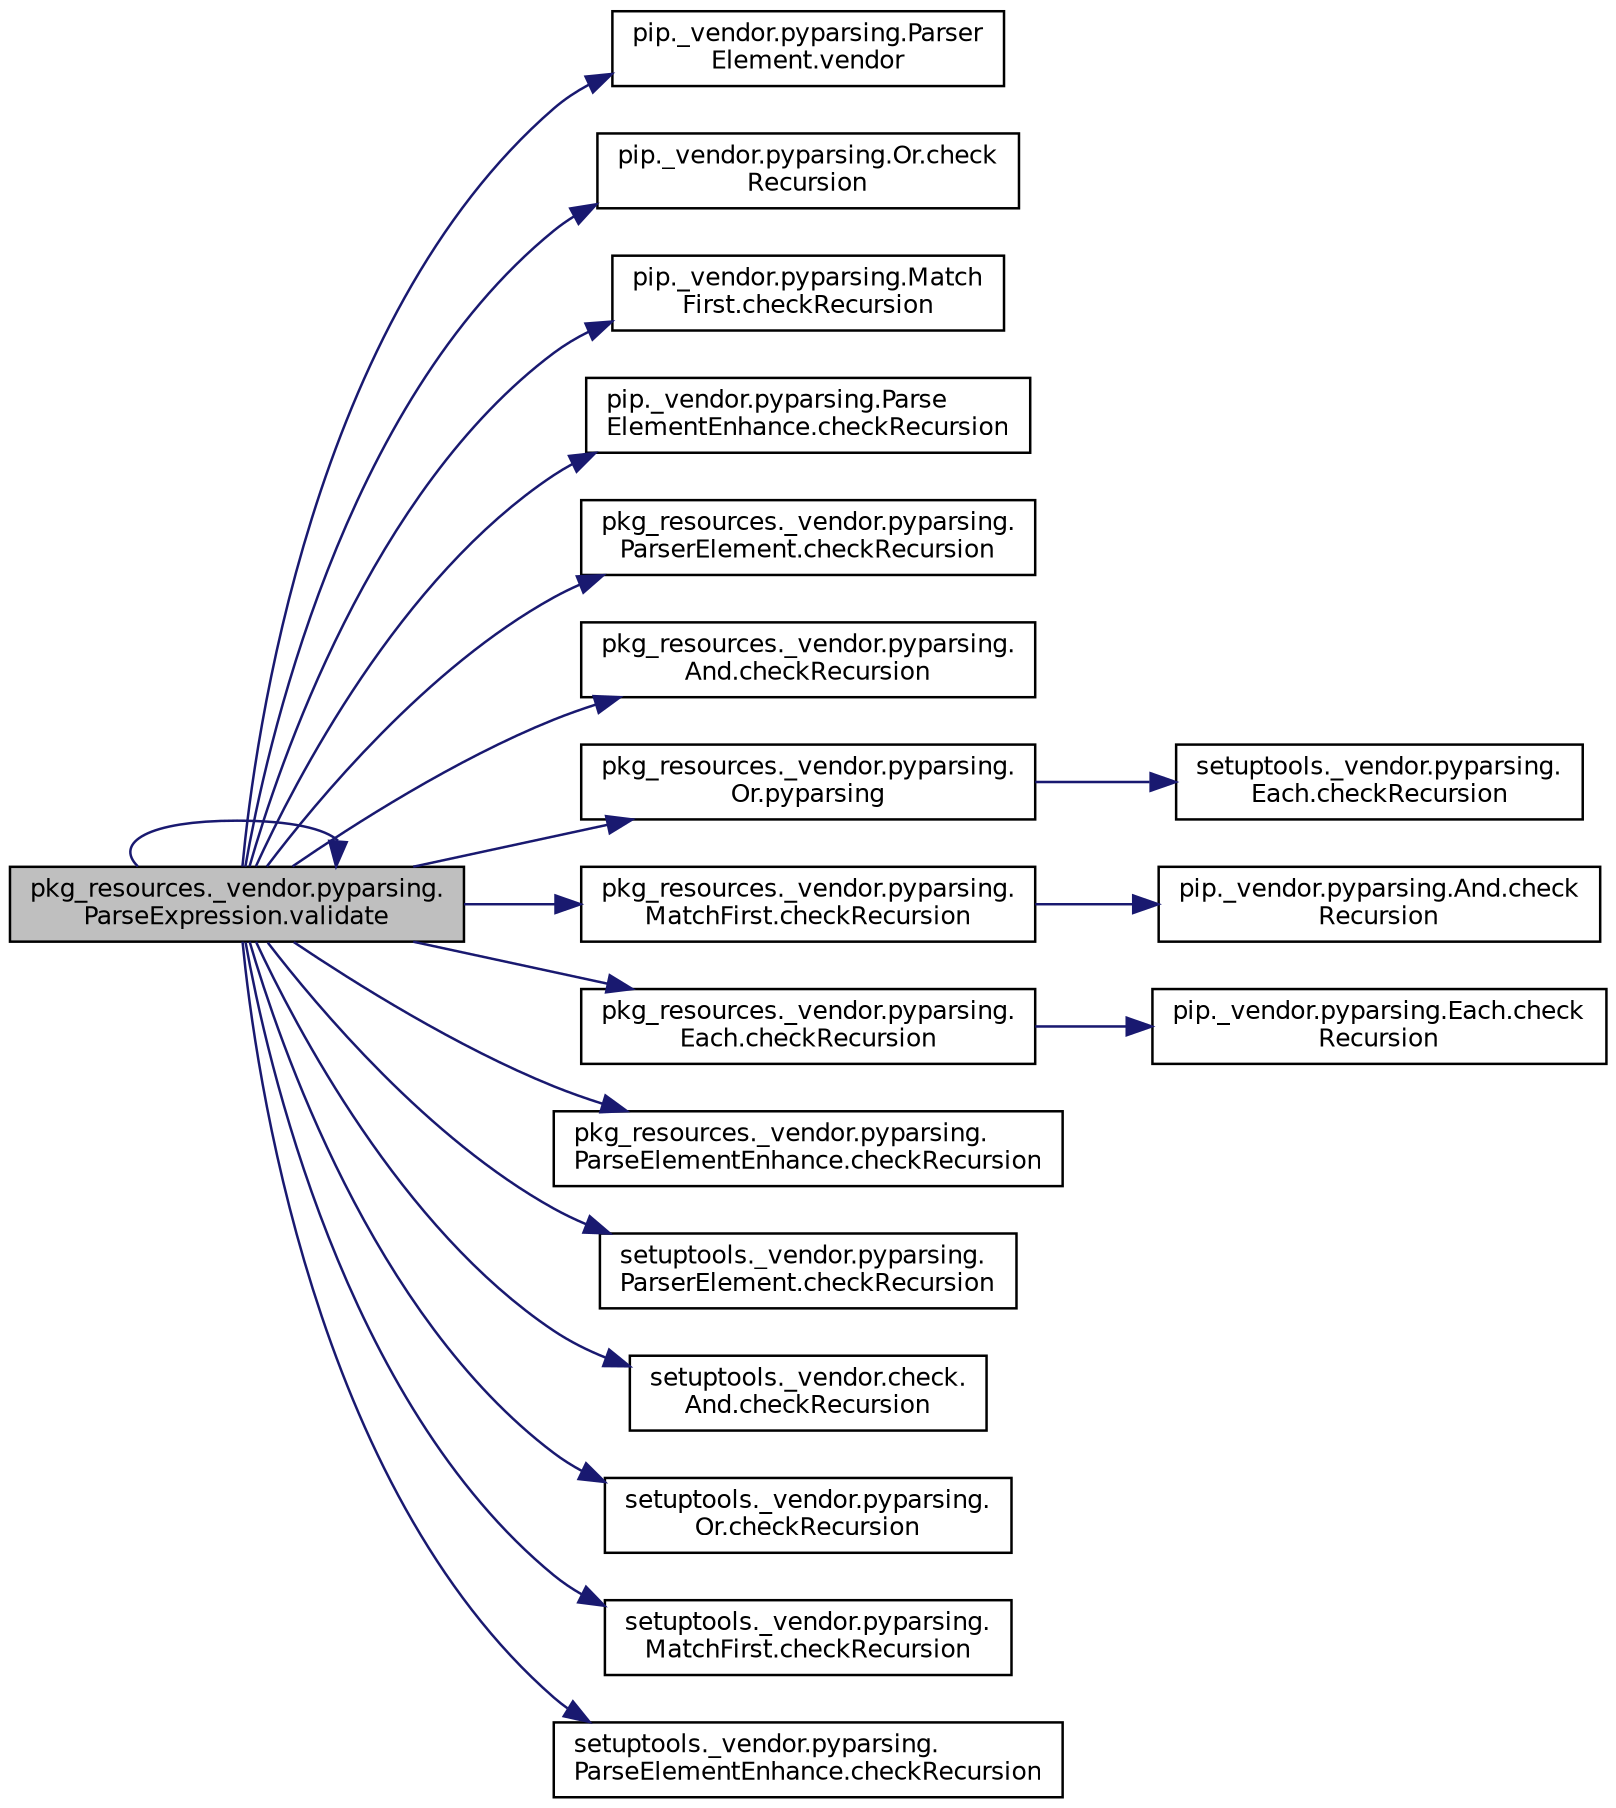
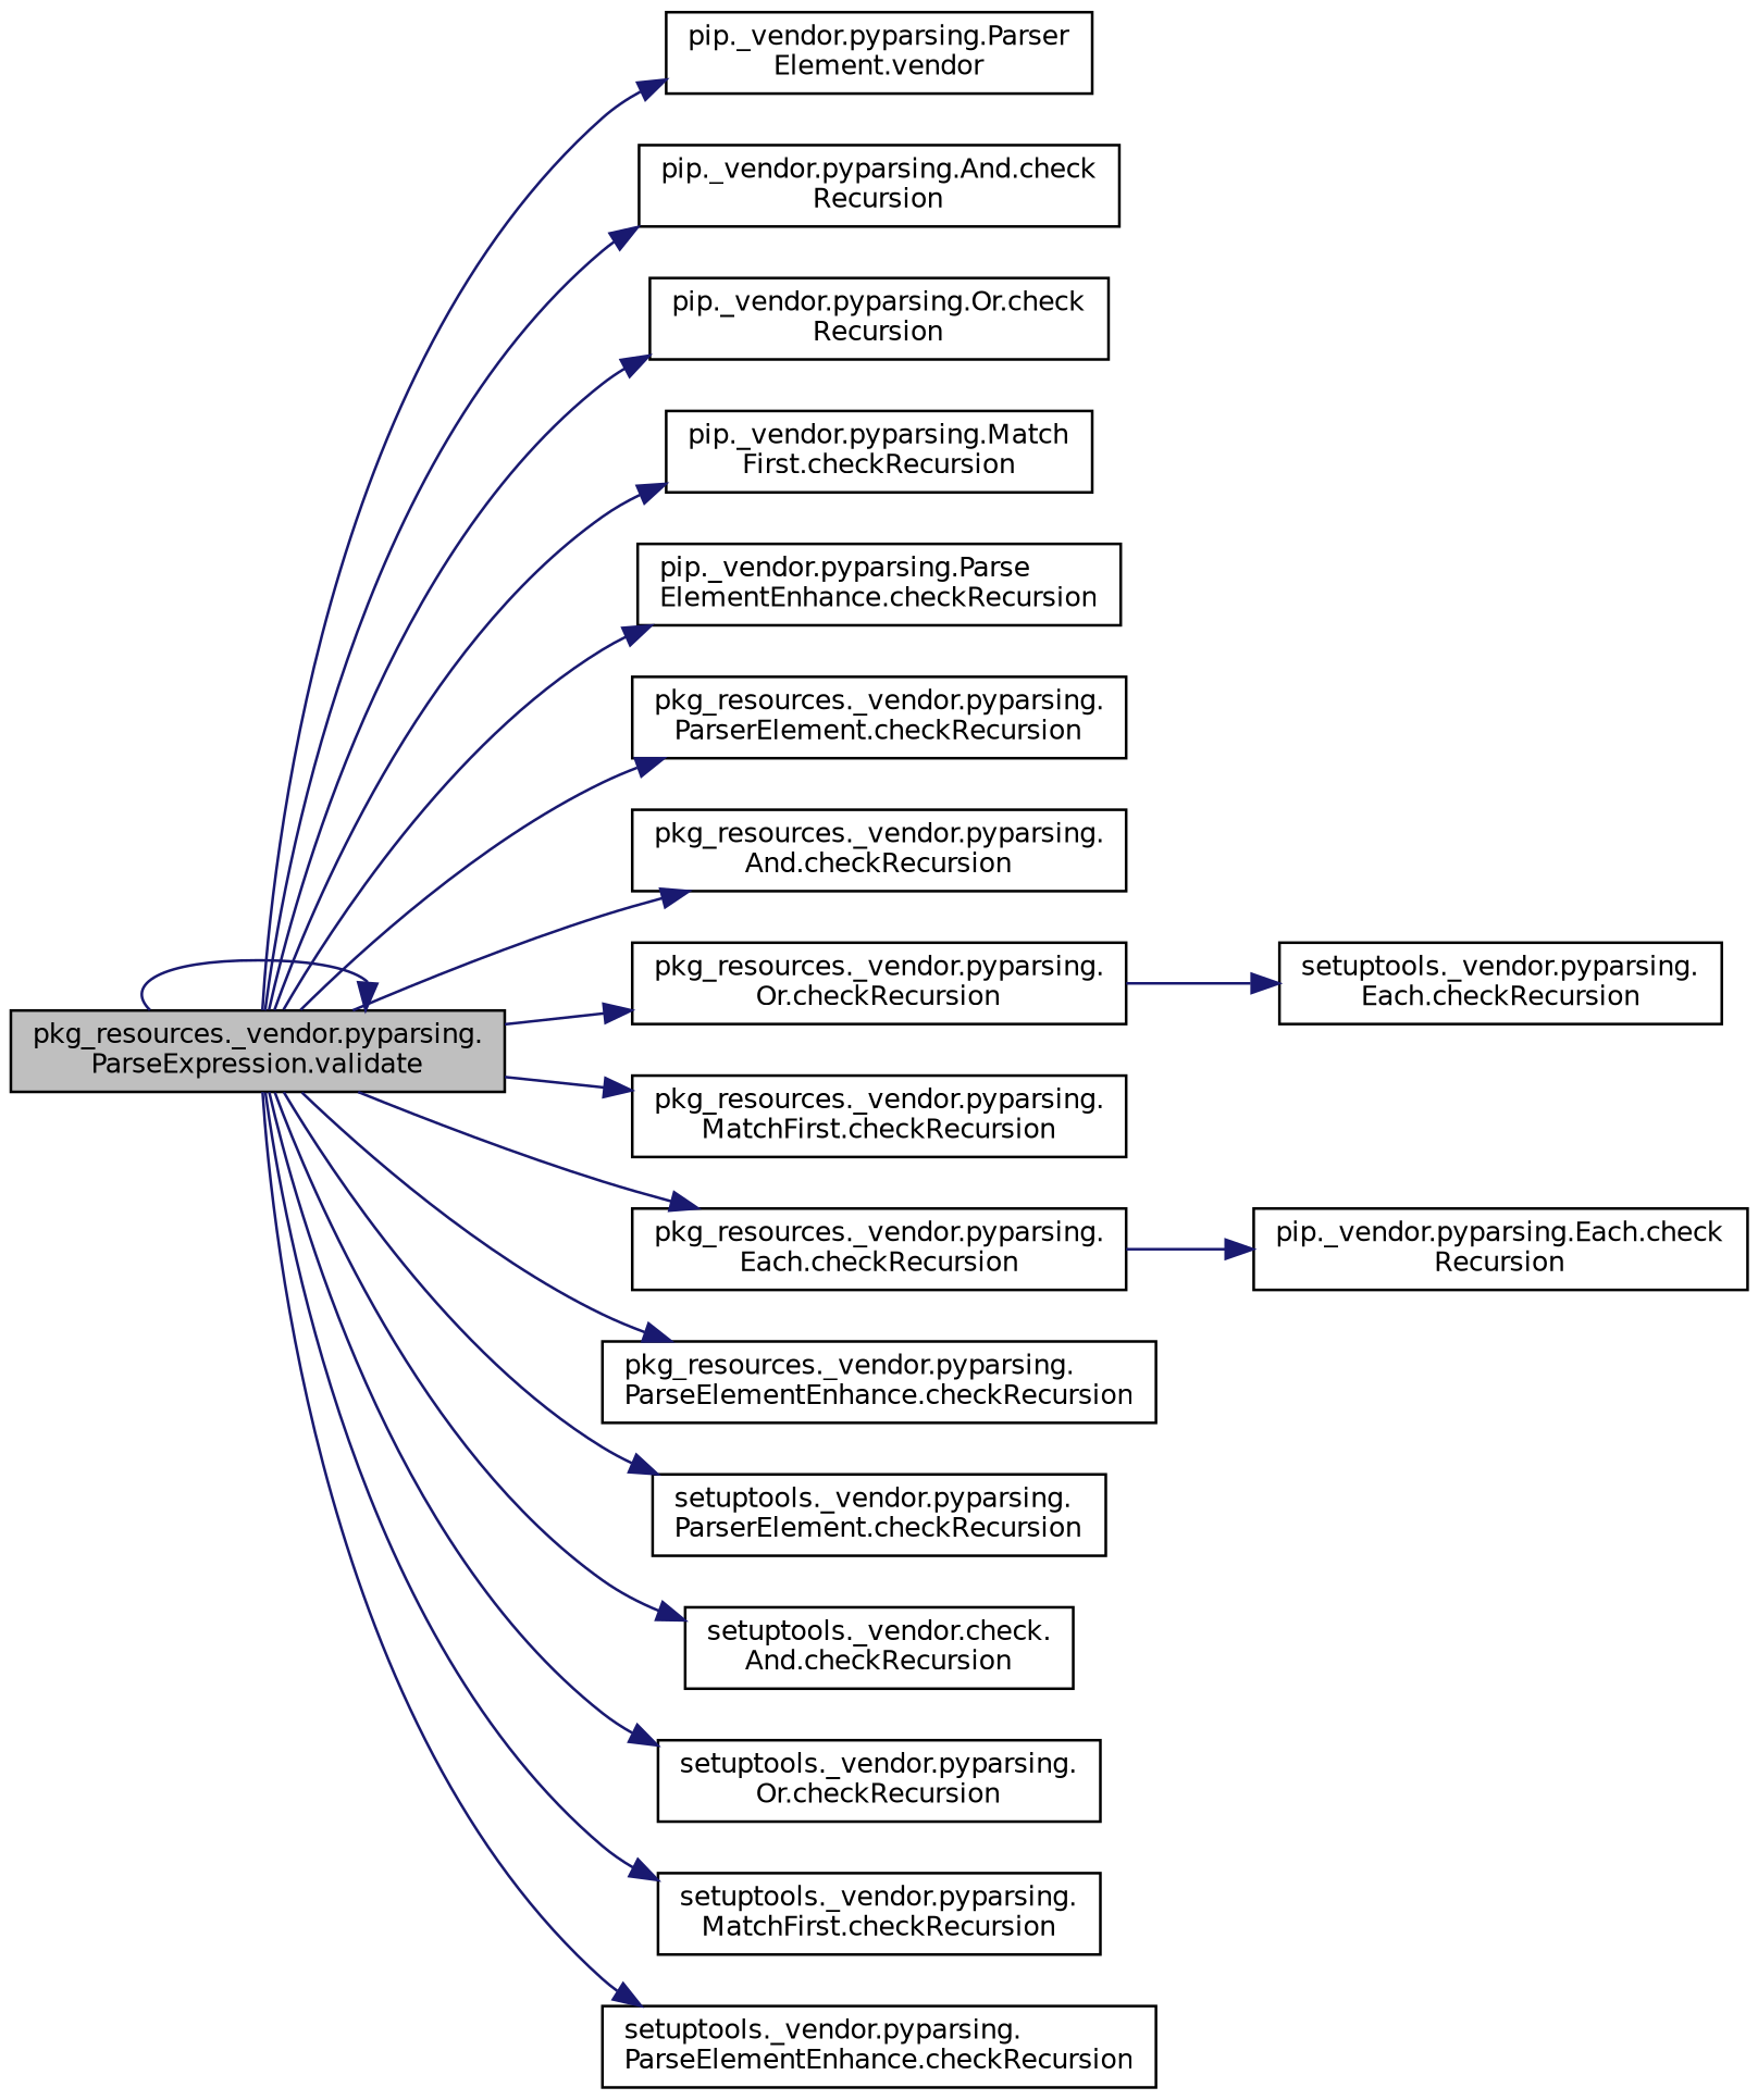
  digraph {
    rankdir=LR
    node [color=black fillcolor=white fontname=Helvetica fontsize=10 shape=record style=filled]
    edge [color=midnightblue fontname=Helvetica fontsize=10 labelfontname=Helvetica labelfontsize=10 style=solid]
    n1 [fillcolor=grey75 fontcolor=black height=0.2 label="pkg_resources._vendor.pyparsing.\lParseExpression.validate" width=0.4]
    n2 [height=0.2 label="pip._vendor.pyparsing.Parser\lElement.vendor" width=0.4]
    n3 [height=0.2 label="pip._vendor.pyparsing.And.check\lRecursion" width=0.4]
    n4 [height=0.2 label="pip._vendor.pyparsing.Or.check\lRecursion" width=0.4]
    n5 [height=0.2 label="pip._vendor.pyparsing.Match\lFirst.checkRecursion" width=0.4]
    n6 [height=0.2 label="pip._vendor.pyparsing.Parse\lElementEnhance.checkRecursion" width=0.4]
    n7 [height=0.2 label="pkg_resources._vendor.pyparsing.\lParserElement.checkRecursion" width=0.4]
    n8 [height=0.2 label="pkg_resources._vendor.pyparsing.\lAnd.checkRecursion" width=0.4]
-   n9 [height=0.2 label="pkg_resources._vendor.pyparsing.\lOr.pyparsing" width=0.4]
+   n9 [height=0.2 label="pkg_resources._vendor.pyparsing.\lOr.checkRecursion" width=0.4]
    n10 [height=0.2 label="pkg_resources._vendor.pyparsing.\lMatchFirst.checkRecursion" width=0.4]
    n11 [height=0.2 label="pkg_resources._vendor.pyparsing.\lEach.checkRecursion" width=0.4]
    n12 [height=0.2 label="pkg_resources._vendor.pyparsing.\lParseElementEnhance.checkRecursion" width=0.4]
    n13 [height=0.2 label="setuptools._vendor.pyparsing.\lParserElement.checkRecursion" width=0.4]
    n14 [height=0.2 label="setuptools._vendor.check.\lAnd.checkRecursion" width=0.4]
    n15 [height=0.2 label="setuptools._vendor.pyparsing.\lOr.checkRecursion" width=0.4]
    n16 [height=0.2 label="setuptools._vendor.pyparsing.\lMatchFirst.checkRecursion" width=0.4]
    n17 [height=0.2 label="setuptools._vendor.pyparsing.\lParseElementEnhance.checkRecursion" width=0.4]
    n18 [height=0.2 label="pip._vendor.pyparsing.Each.check\lRecursion" width=0.4]
    n19 [height=0.2 label="setuptools._vendor.pyparsing.\lEach.checkRecursion" width=0.4]
    n1 -> n1
    n1 -> n2
-   n10 -> n3
+   n1 -> n3
    n1 -> n4
    n1 -> n5
    n1 -> n6
    n1 -> n7
    n1 -> n8
    n1 -> n9
    n1 -> n10
    n1 -> n11
    n1 -> n12
    n1 -> n13
    n1 -> n14
    n1 -> n15
    n1 -> n16
    n1 -> n17
    n9 -> n19
    n11 -> n18
  }
